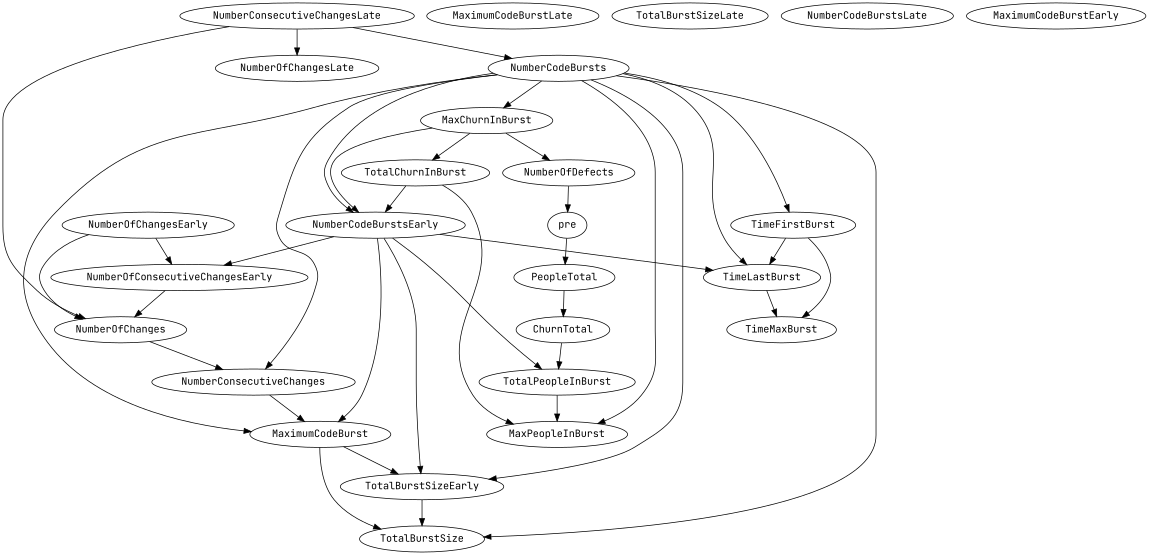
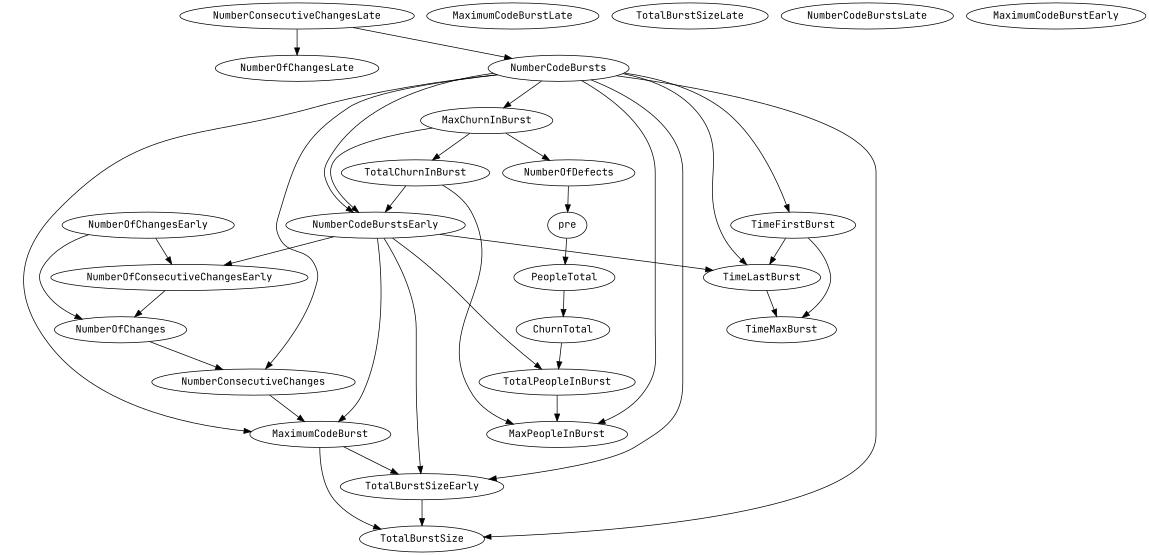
  digraph {
    fontname="JetBrains Mono"
    node [fontname="JetBrains Mono"]
    edge [fontname="JetBrains Mono"]
    TotalPeopleInBurst
    MaxPeopleInBurst
    MaximumCodeBurstLate
    NumberOfChanges
    NumberConsecutiveChanges
    MaximumCodeBurst
    TotalBurstSizeLate
    NumberCodeBurstsLate
    NumberOfChangesEarly
    NumberOfConsecutiveChangesEarly
    MaxChurnInBurst
    NumberCodeBurstsEarly
    TotalChurnInBurst
    NumberOfDefects
    TotalBurstSizeEarly
    TimeLastBurst
    pre
    MaximumCodeBurstEarly
    TotalBurstSize
    TimeMaxBurst
    TimeFirstBurst
    ChurnTotal
    NumberConsecutiveChangesLate
    NumberOfChangesLate
    NumberCodeBursts
    PeopleTotal
    TotalPeopleInBurst -> MaxPeopleInBurst
    NumberOfChanges -> NumberConsecutiveChanges
    NumberConsecutiveChanges -> MaximumCodeBurst
    MaximumCodeBurst -> TotalBurstSizeEarly
    MaximumCodeBurst -> TotalBurstSize
    NumberOfChangesEarly -> NumberOfChanges
    NumberOfChangesEarly -> NumberOfConsecutiveChangesEarly
    NumberOfConsecutiveChangesEarly -> NumberOfChanges
    MaxChurnInBurst -> NumberCodeBurstsEarly
    MaxChurnInBurst -> TotalChurnInBurst
    MaxChurnInBurst -> NumberOfDefects
    NumberCodeBurstsEarly -> TotalPeopleInBurst
    NumberCodeBurstsEarly -> MaximumCodeBurst
    NumberCodeBurstsEarly -> NumberOfConsecutiveChangesEarly
    NumberCodeBurstsEarly -> TotalBurstSizeEarly
    NumberCodeBurstsEarly -> TimeLastBurst
    TotalChurnInBurst -> MaxPeopleInBurst
    TotalChurnInBurst -> NumberCodeBurstsEarly
    NumberOfDefects -> pre
    TotalBurstSizeEarly -> TotalBurstSize
    TimeLastBurst -> TimeMaxBurst
    pre -> PeopleTotal
    TimeFirstBurst -> TimeLastBurst
    TimeFirstBurst -> TimeMaxBurst
    ChurnTotal -> TotalPeopleInBurst
-   NumberConsecutiveChangesLate -> NumberOfChanges
    NumberConsecutiveChangesLate -> NumberOfChangesLate
    NumberConsecutiveChangesLate -> NumberCodeBursts
    NumberCodeBursts -> MaxPeopleInBurst
    NumberCodeBursts -> NumberConsecutiveChanges
    NumberCodeBursts -> MaximumCodeBurst
    NumberCodeBursts -> MaxChurnInBurst
    NumberCodeBursts -> NumberCodeBurstsEarly
    NumberCodeBursts -> TotalBurstSizeEarly
    NumberCodeBursts -> TimeLastBurst
    NumberCodeBursts -> TotalBurstSize
    NumberCodeBursts -> TimeFirstBurst
    PeopleTotal -> ChurnTotal
  }
